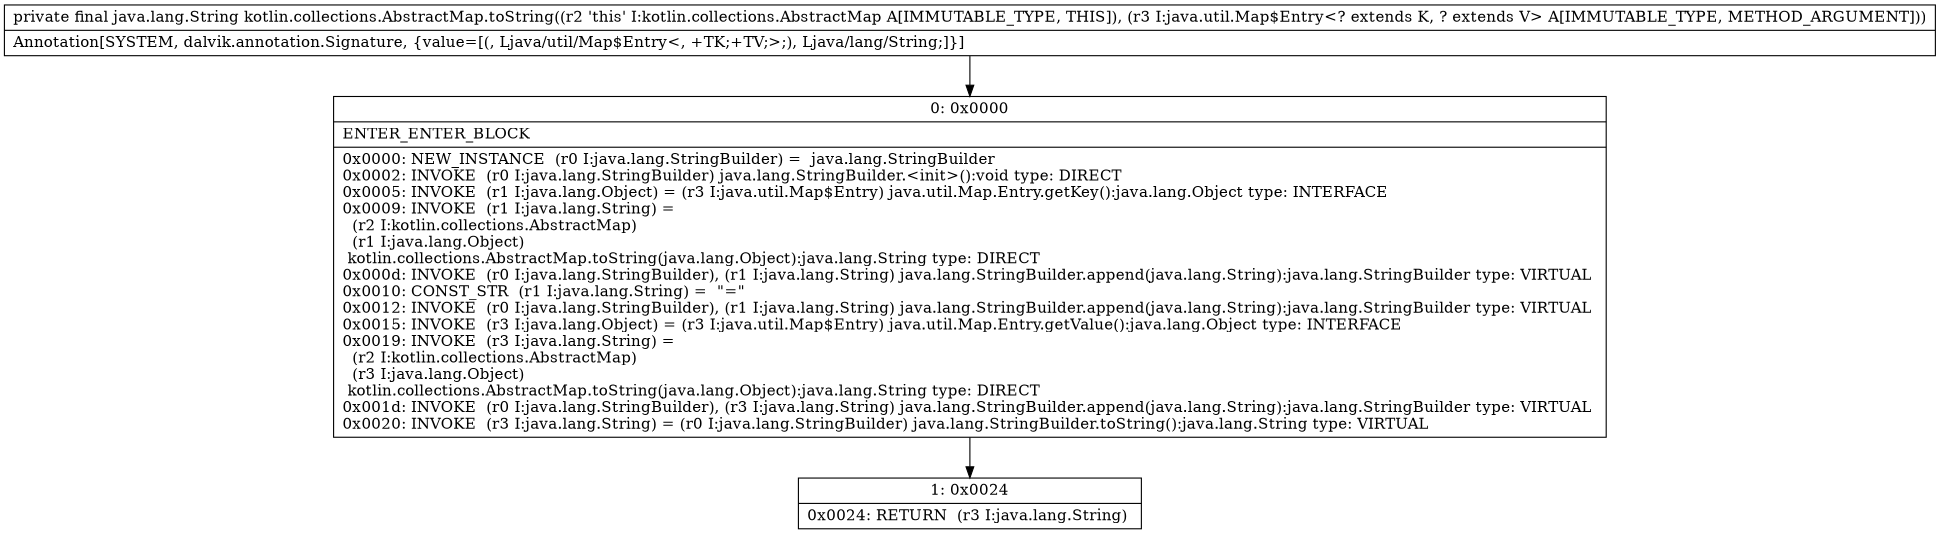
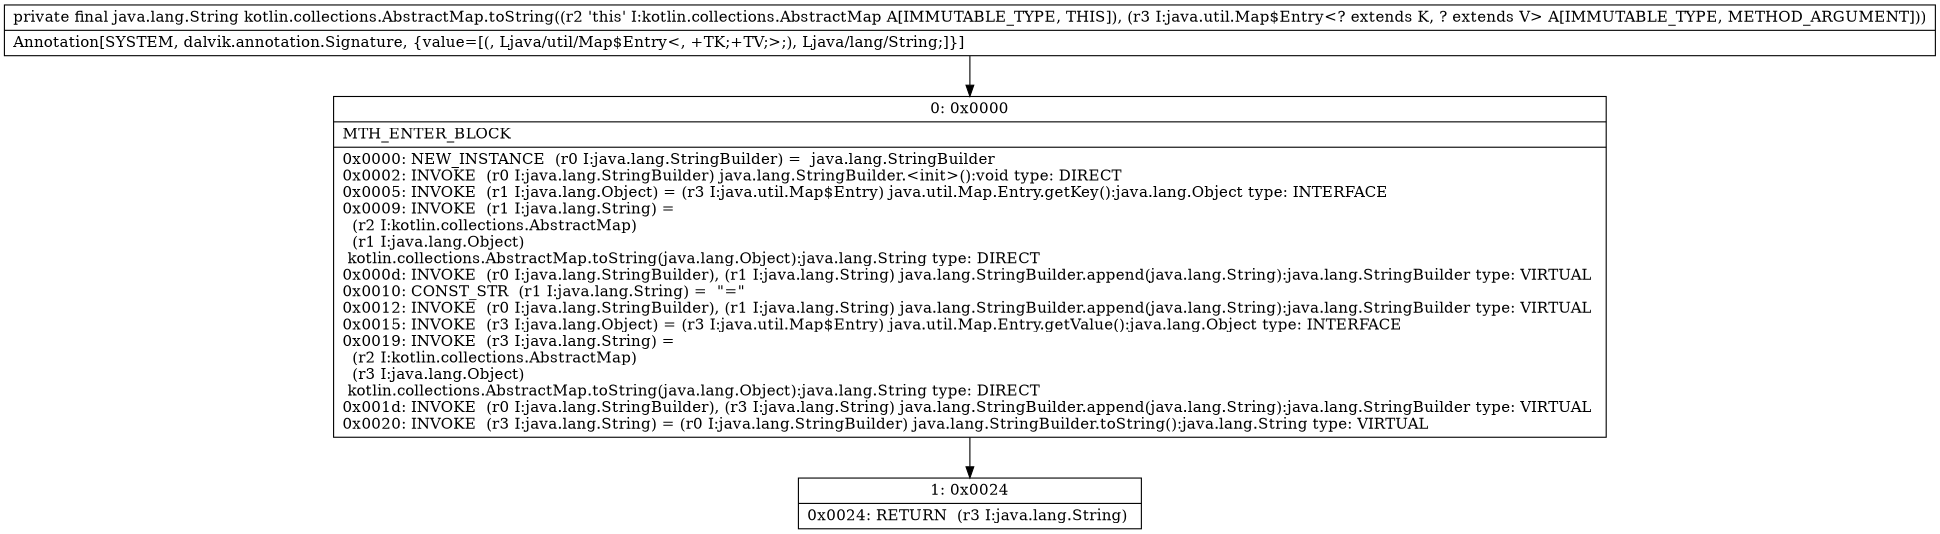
  digraph {
    node [shape=record]
-   n1 [label="{0\:\ 0x0000|ENTER_ENTER_BLOCK\l|0x0000: NEW_INSTANCE  (r0 I:java.lang.StringBuilder) =  java.lang.StringBuilder \l0x0002: INVOKE  (r0 I:java.lang.StringBuilder) java.lang.StringBuilder.\<init\>():void type: DIRECT \l0x0005: INVOKE  (r1 I:java.lang.Object) = (r3 I:java.util.Map$Entry) java.util.Map.Entry.getKey():java.lang.Object type: INTERFACE \l0x0009: INVOKE  (r1 I:java.lang.String) = \l  (r2 I:kotlin.collections.AbstractMap)\l  (r1 I:java.lang.Object)\l kotlin.collections.AbstractMap.toString(java.lang.Object):java.lang.String type: DIRECT \l0x000d: INVOKE  (r0 I:java.lang.StringBuilder), (r1 I:java.lang.String) java.lang.StringBuilder.append(java.lang.String):java.lang.StringBuilder type: VIRTUAL \l0x0010: CONST_STR  (r1 I:java.lang.String) =  \"=\" \l0x0012: INVOKE  (r0 I:java.lang.StringBuilder), (r1 I:java.lang.String) java.lang.StringBuilder.append(java.lang.String):java.lang.StringBuilder type: VIRTUAL \l0x0015: INVOKE  (r3 I:java.lang.Object) = (r3 I:java.util.Map$Entry) java.util.Map.Entry.getValue():java.lang.Object type: INTERFACE \l0x0019: INVOKE  (r3 I:java.lang.String) = \l  (r2 I:kotlin.collections.AbstractMap)\l  (r3 I:java.lang.Object)\l kotlin.collections.AbstractMap.toString(java.lang.Object):java.lang.String type: DIRECT \l0x001d: INVOKE  (r0 I:java.lang.StringBuilder), (r3 I:java.lang.String) java.lang.StringBuilder.append(java.lang.String):java.lang.StringBuilder type: VIRTUAL \l0x0020: INVOKE  (r3 I:java.lang.String) = (r0 I:java.lang.StringBuilder) java.lang.StringBuilder.toString():java.lang.String type: VIRTUAL \l}"]
+   n1 [label="{0\:\ 0x0000|MTH_ENTER_BLOCK\l|0x0000: NEW_INSTANCE  (r0 I:java.lang.StringBuilder) =  java.lang.StringBuilder \l0x0002: INVOKE  (r0 I:java.lang.StringBuilder) java.lang.StringBuilder.\<init\>():void type: DIRECT \l0x0005: INVOKE  (r1 I:java.lang.Object) = (r3 I:java.util.Map$Entry) java.util.Map.Entry.getKey():java.lang.Object type: INTERFACE \l0x0009: INVOKE  (r1 I:java.lang.String) = \l  (r2 I:kotlin.collections.AbstractMap)\l  (r1 I:java.lang.Object)\l kotlin.collections.AbstractMap.toString(java.lang.Object):java.lang.String type: DIRECT \l0x000d: INVOKE  (r0 I:java.lang.StringBuilder), (r1 I:java.lang.String) java.lang.StringBuilder.append(java.lang.String):java.lang.StringBuilder type: VIRTUAL \l0x0010: CONST_STR  (r1 I:java.lang.String) =  \"=\" \l0x0012: INVOKE  (r0 I:java.lang.StringBuilder), (r1 I:java.lang.String) java.lang.StringBuilder.append(java.lang.String):java.lang.StringBuilder type: VIRTUAL \l0x0015: INVOKE  (r3 I:java.lang.Object) = (r3 I:java.util.Map$Entry) java.util.Map.Entry.getValue():java.lang.Object type: INTERFACE \l0x0019: INVOKE  (r3 I:java.lang.String) = \l  (r2 I:kotlin.collections.AbstractMap)\l  (r3 I:java.lang.Object)\l kotlin.collections.AbstractMap.toString(java.lang.Object):java.lang.String type: DIRECT \l0x001d: INVOKE  (r0 I:java.lang.StringBuilder), (r3 I:java.lang.String) java.lang.StringBuilder.append(java.lang.String):java.lang.StringBuilder type: VIRTUAL \l0x0020: INVOKE  (r3 I:java.lang.String) = (r0 I:java.lang.StringBuilder) java.lang.StringBuilder.toString():java.lang.String type: VIRTUAL \l}"]
    n2 [label="{1\:\ 0x0024|0x0024: RETURN  (r3 I:java.lang.String) \l}"]
    n3 [label="{private final java.lang.String kotlin.collections.AbstractMap.toString((r2 'this' I:kotlin.collections.AbstractMap A[IMMUTABLE_TYPE, THIS]), (r3 I:java.util.Map$Entry\<? extends K, ? extends V\> A[IMMUTABLE_TYPE, METHOD_ARGUMENT]))  | Annotation[SYSTEM, dalvik.annotation.Signature, \{value=[(, Ljava\/util\/Map$Entry\<, +TK;+TV;\>;), Ljava\/lang\/String;]\}]\l}"]
    n1 -> n2
    n3 -> n1
  }
